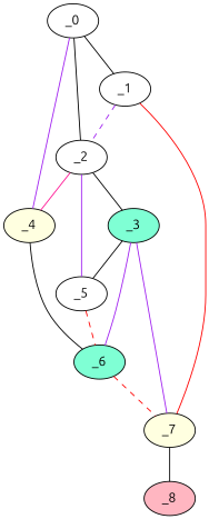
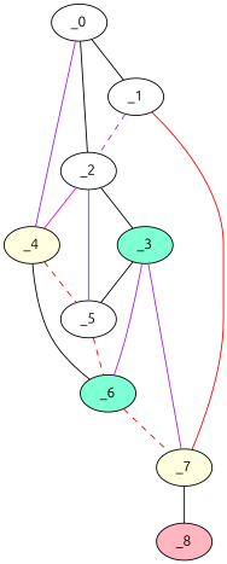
  graph {
    fontname=Ubuntu
    node [fillcolor=white fontname=Ubuntu style=filled x=11 y=30]
    edge [color=black fontname=Ubuntu style=solid valence=1]
    _0 [y=24]
    _1 [y=49]
    _2 [x=57]
    _4 [fillcolor=lightyellow x=74 y=22]
    _7 [fillcolor=lightyellow x=120 y=48]
    _3 [fillcolor=aquamarine x=68 y=43]
    _5 [x=74]
    _6 [fillcolor=aquamarine x=111]
    _8 [fillcolor=lightpink x=127 y=43]
    _0 -- _1
    _0 -- _2 [valence=2]
    _0 -- _4 [color=purple]
    _1 -- _2 [color=purple style=dashed valence=2]
    _1 -- _7 [color=red]
    _2 -- _4 [color=deeppink valence=2]
    _2 -- _3 [valence=2]
    _2 -- _5 [color=purple]
+   _4 -- _5 [color=red style=dashed valence=2]
    _4 -- _6
    _7 -- _8
    _3 -- _7 [color=purple valence=2]
    _3 -- _5 [valence=2]
    _3 -- _6 [color=purple valence=2]
    _5 -- _6 [color=red style=dashed]
    _6 -- _7 [color=red style=dashed]
  }
